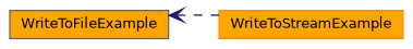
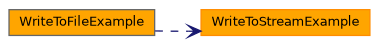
  digraph {
    rankdir=LR
    node [fillcolor=orange fontname=Helvetica fontsize=10 shape=record style=filled]
    n1 [color=gray40 fontcolor=black height=0.2 label=WriteToFileExample width=0.4]
    n2 [color=darkorange height=0.2 label=WriteToStreamExample width=0.4]
-   n2 -> n1 [color=midnightblue fontname=Helvetica fontsize=10 labelfontname=Helvetica labelfontsize=10 style=dashed arrowhead=vee]
+   n1 -> n2 [color=midnightblue fontname=Helvetica fontsize=10 labelfontname=Helvetica labelfontsize=10 style=dashed arrowhead=vee]
  }
